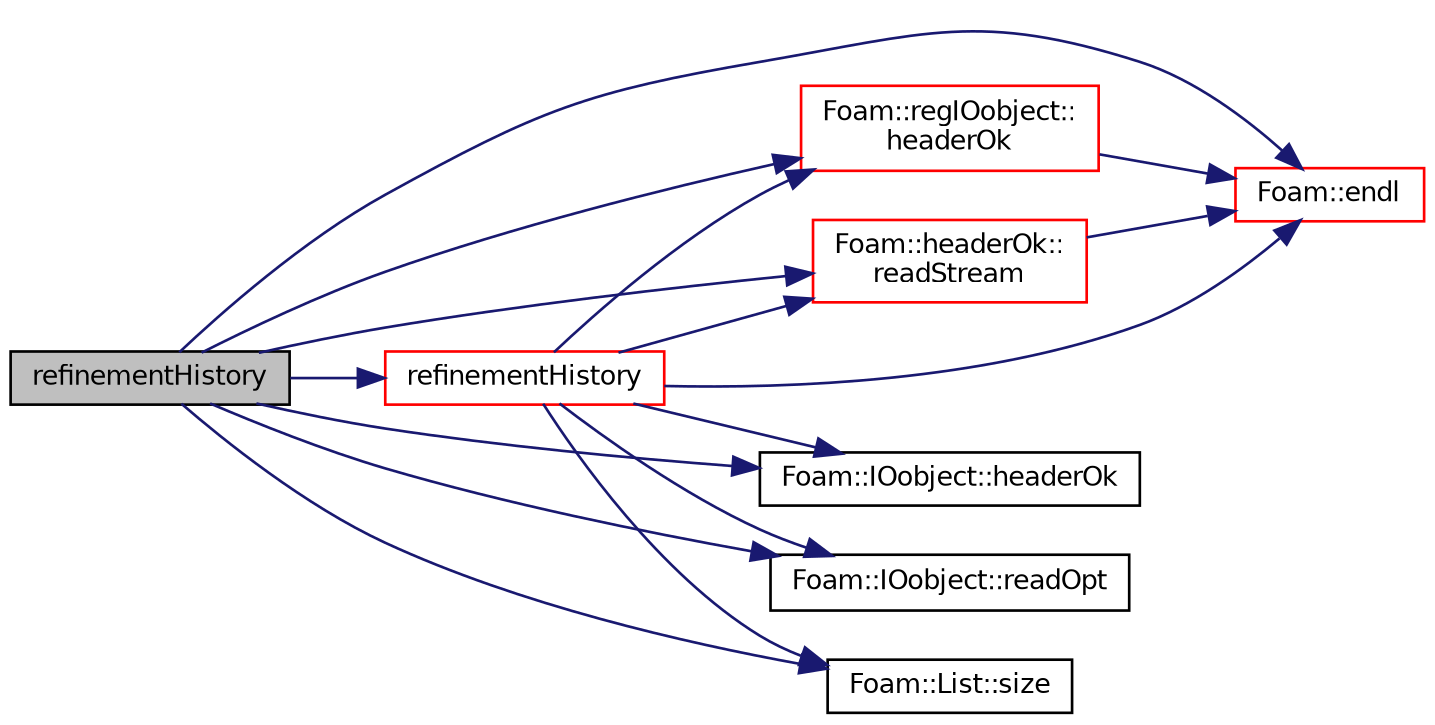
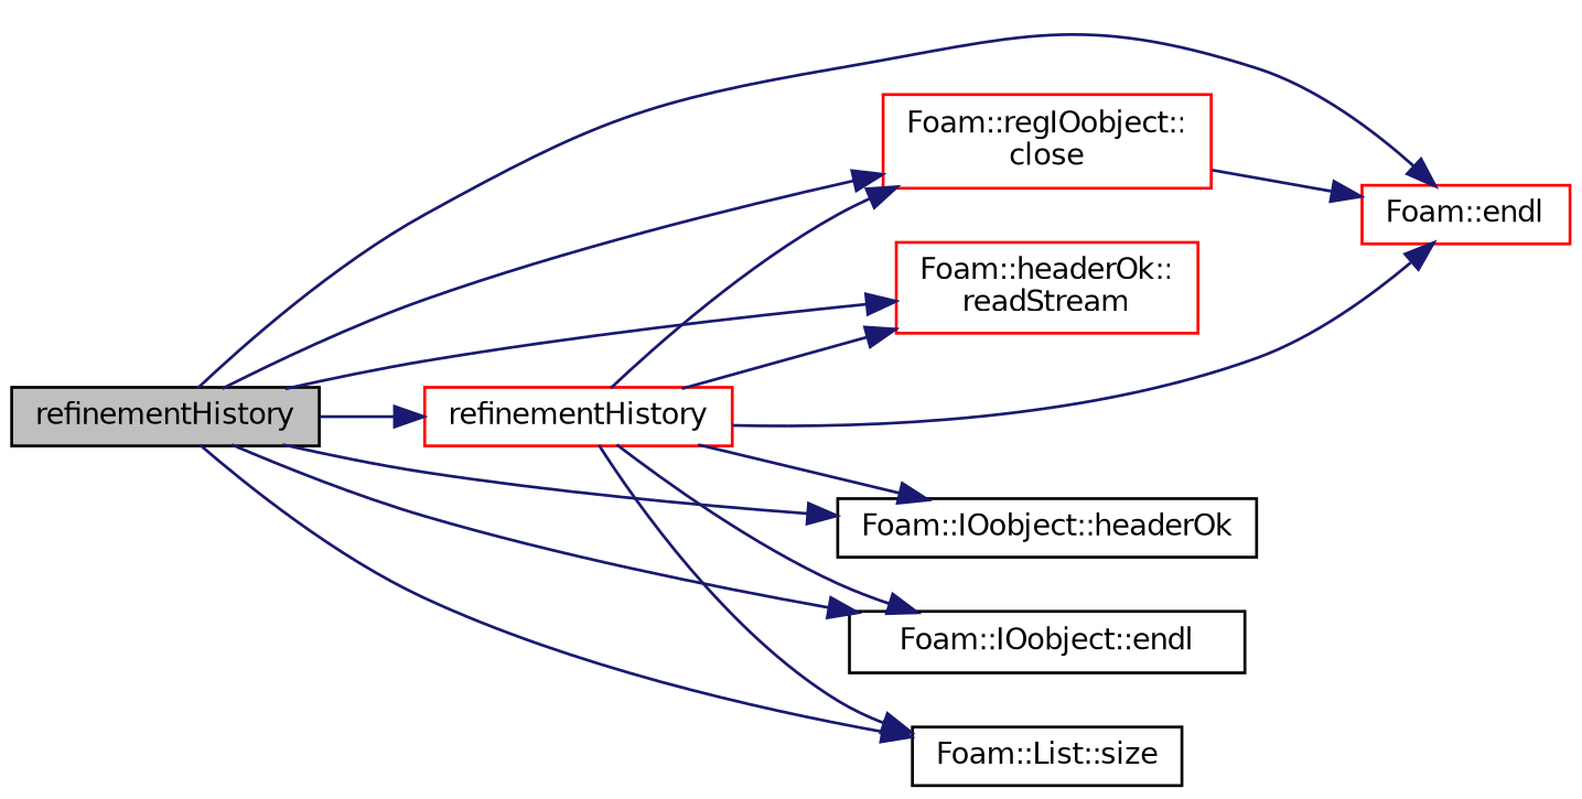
  digraph {
    rankdir=LR
    node [color=black fontname=Helvetica fontsize=10 shape=record]
    edge [color=midnightblue fontname=Helvetica fontsize=10 labelfontname=Helvetica labelfontsize=10 style=solid]
    n1 [fillcolor=grey75 fontcolor=black height=0.2 label=refinementHistory style=filled width=0.4]
-   n2 [color=red height=0.2 label="Foam::regIOobject::\lheaderOk" width=0.4]
+   n2 [color=red height=0.2 label="Foam::regIOobject::\lclose" width=0.4]
    n3 [color=red height=0.2 label="Foam::endl" width=0.4]
    n4 [height=0.2 label="Foam::IOobject::headerOk" width=0.4]
-   n5 [height=0.2 label="Foam::IOobject::readOpt" width=0.4]
+   n5 [height=0.2 label="Foam::IOobject::endl" width=0.4]
    n6 [color=red height=0.2 label="Foam::headerOk::\lreadStream" width=0.4]
    n7 [color=red height=0.2 label=refinementHistory width=0.4]
    n8 [height=0.2 label="Foam::List::size" width=0.4]
    n1 -> n2
    n1 -> n3
    n1 -> n4
    n1 -> n5
    n1 -> n6
    n1 -> n7
    n1 -> n8
    n2 -> n3
-   n6 -> n3
    n7 -> n2
    n7 -> n3
    n7 -> n4
    n7 -> n5
    n7 -> n6
    n7 -> n8
  }
